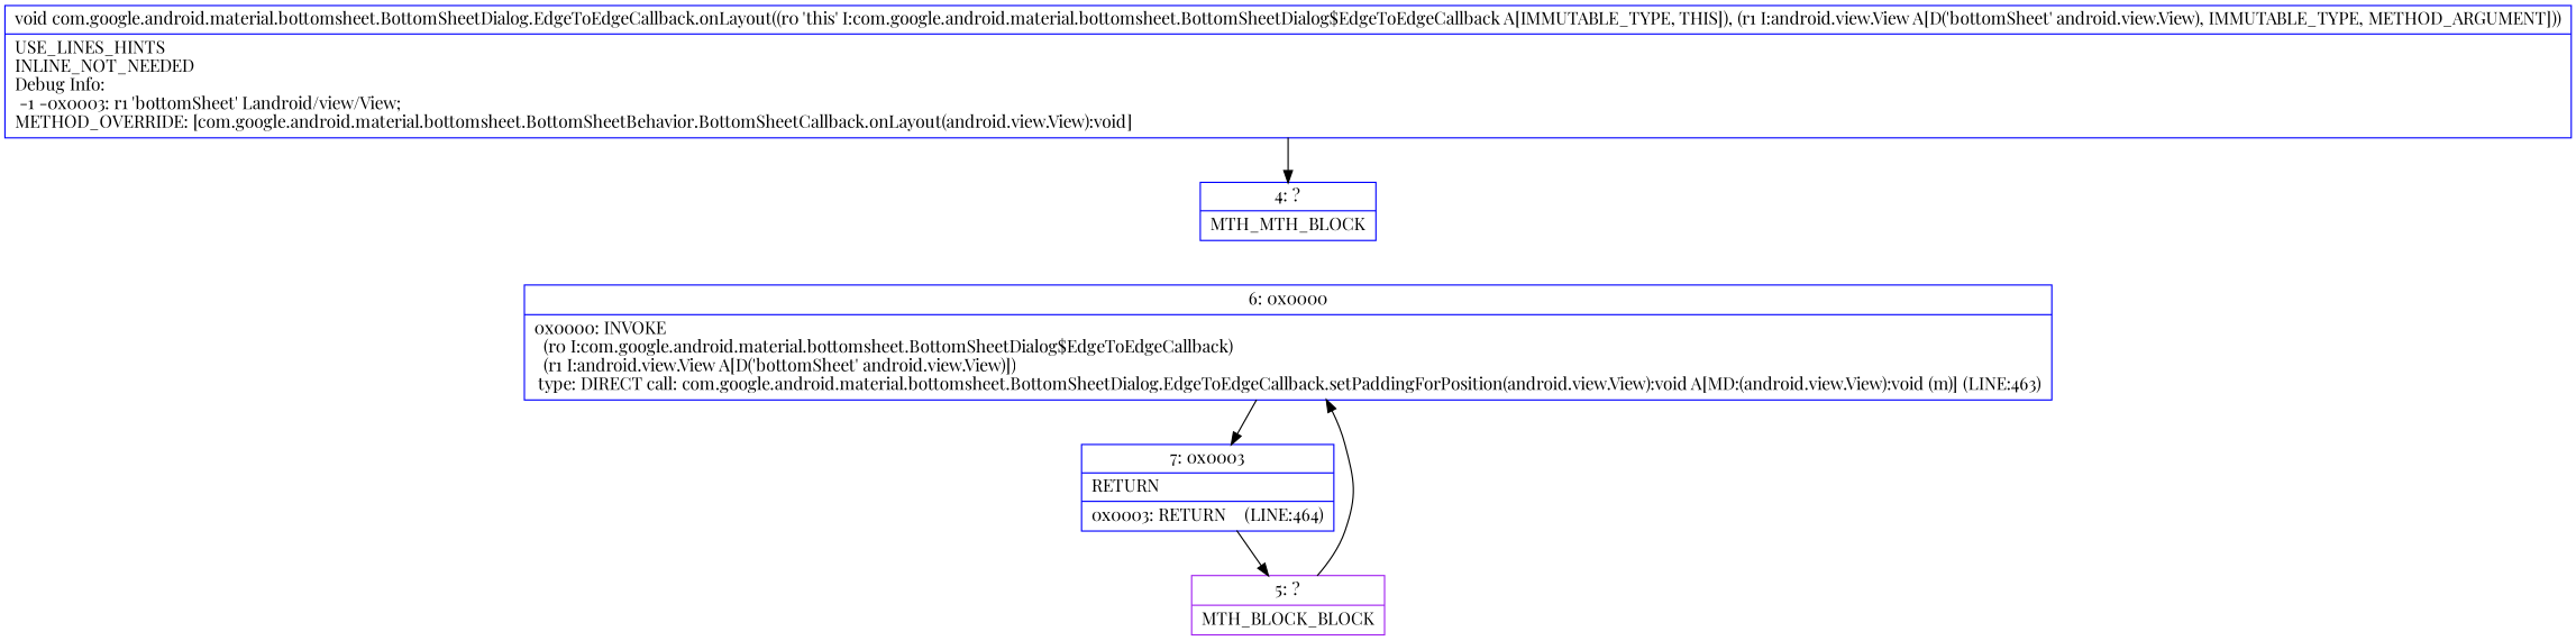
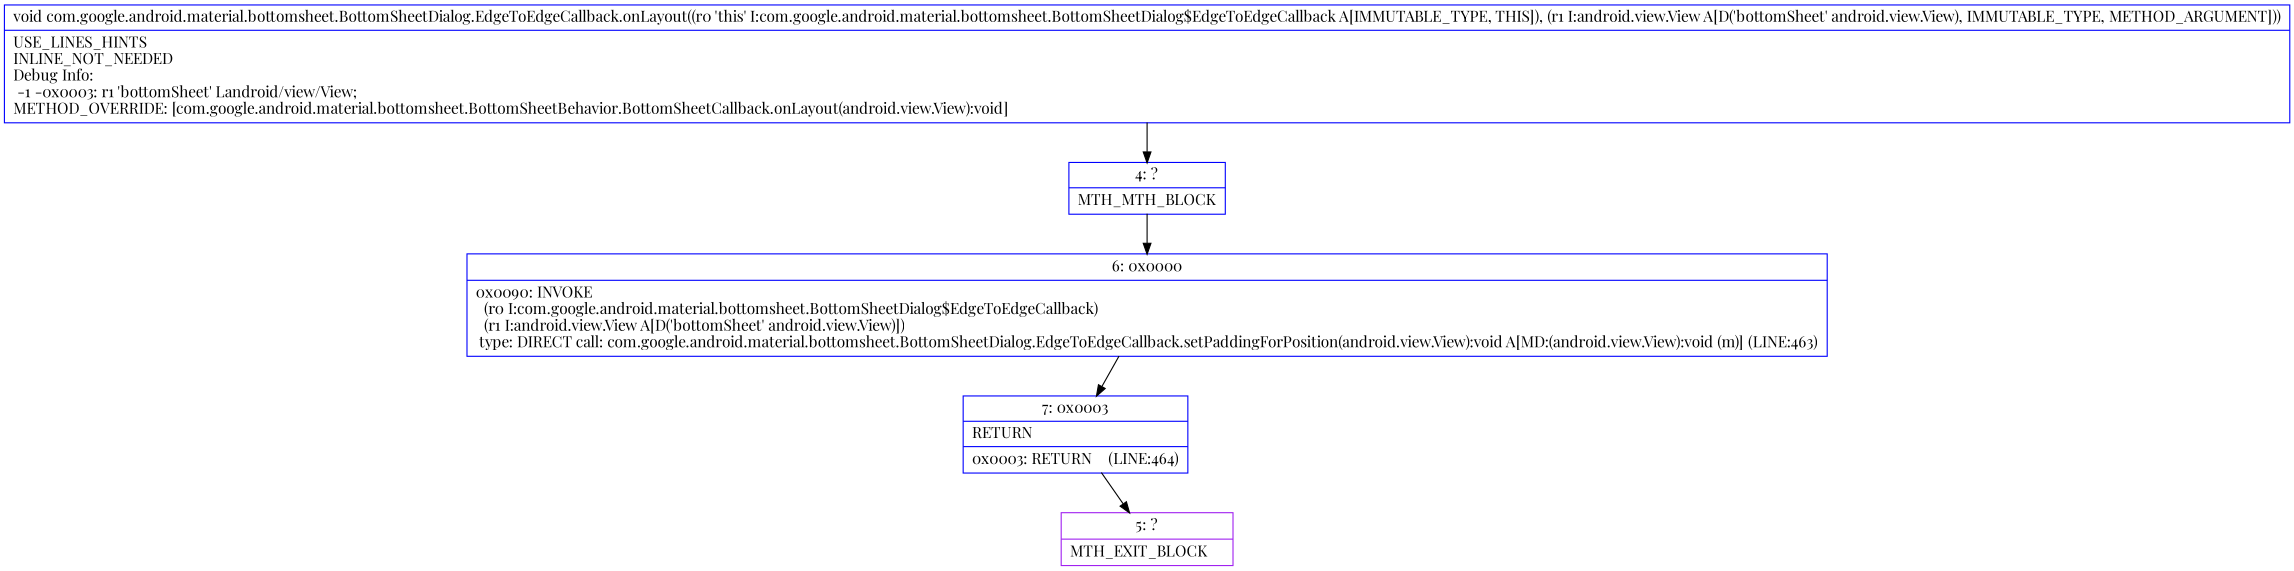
  digraph {
    fontname="Playfair Display"
    node [color=blue fontname="Playfair Display" shape=record]
    edge [fontname="Playfair Display"]
    n1 [label="{4\:\ ?|MTH_MTH_BLOCK\l}"]
-   n2 [label="{6\:\ 0x0000|0x0000: INVOKE  \l  (r0 I:com.google.android.material.bottomsheet.BottomSheetDialog$EdgeToEdgeCallback)\l  (r1 I:android.view.View A[D('bottomSheet' android.view.View)])\l type: DIRECT call: com.google.android.material.bottomsheet.BottomSheetDialog.EdgeToEdgeCallback.setPaddingForPosition(android.view.View):void A[MD:(android.view.View):void (m)] (LINE:463)\l}"]
+   n2 [label="{6\:\ 0x0000|0x0090: INVOKE  \l  (r0 I:com.google.android.material.bottomsheet.BottomSheetDialog$EdgeToEdgeCallback)\l  (r1 I:android.view.View A[D('bottomSheet' android.view.View)])\l type: DIRECT call: com.google.android.material.bottomsheet.BottomSheetDialog.EdgeToEdgeCallback.setPaddingForPosition(android.view.View):void A[MD:(android.view.View):void (m)] (LINE:463)\l}"]
    n3 [label="{7\:\ 0x0003|RETURN\l|0x0003: RETURN    (LINE:464)\l}"]
-   n4 [color=purple label="{5\:\ ?|MTH_BLOCK_BLOCK\l}"]
+   n4 [color=purple label="{5\:\ ?|MTH_EXIT_BLOCK\l}"]
    n5 [label="{void com.google.android.material.bottomsheet.BottomSheetDialog.EdgeToEdgeCallback.onLayout((r0 'this' I:com.google.android.material.bottomsheet.BottomSheetDialog$EdgeToEdgeCallback A[IMMUTABLE_TYPE, THIS]), (r1 I:android.view.View A[D('bottomSheet' android.view.View), IMMUTABLE_TYPE, METHOD_ARGUMENT]))  | USE_LINES_HINTS\lINLINE_NOT_NEEDED\lDebug Info:\l  \-1 \-0x0003: r1 'bottomSheet' Landroid\/view\/View;\lMETHOD_OVERRIDE: [com.google.android.material.bottomsheet.BottomSheetBehavior.BottomSheetCallback.onLayout(android.view.View):void]\l}"]
-   n4 -> n2
+   n1 -> n2
    n2 -> n3
    n3 -> n4
    n5 -> n1
  }
